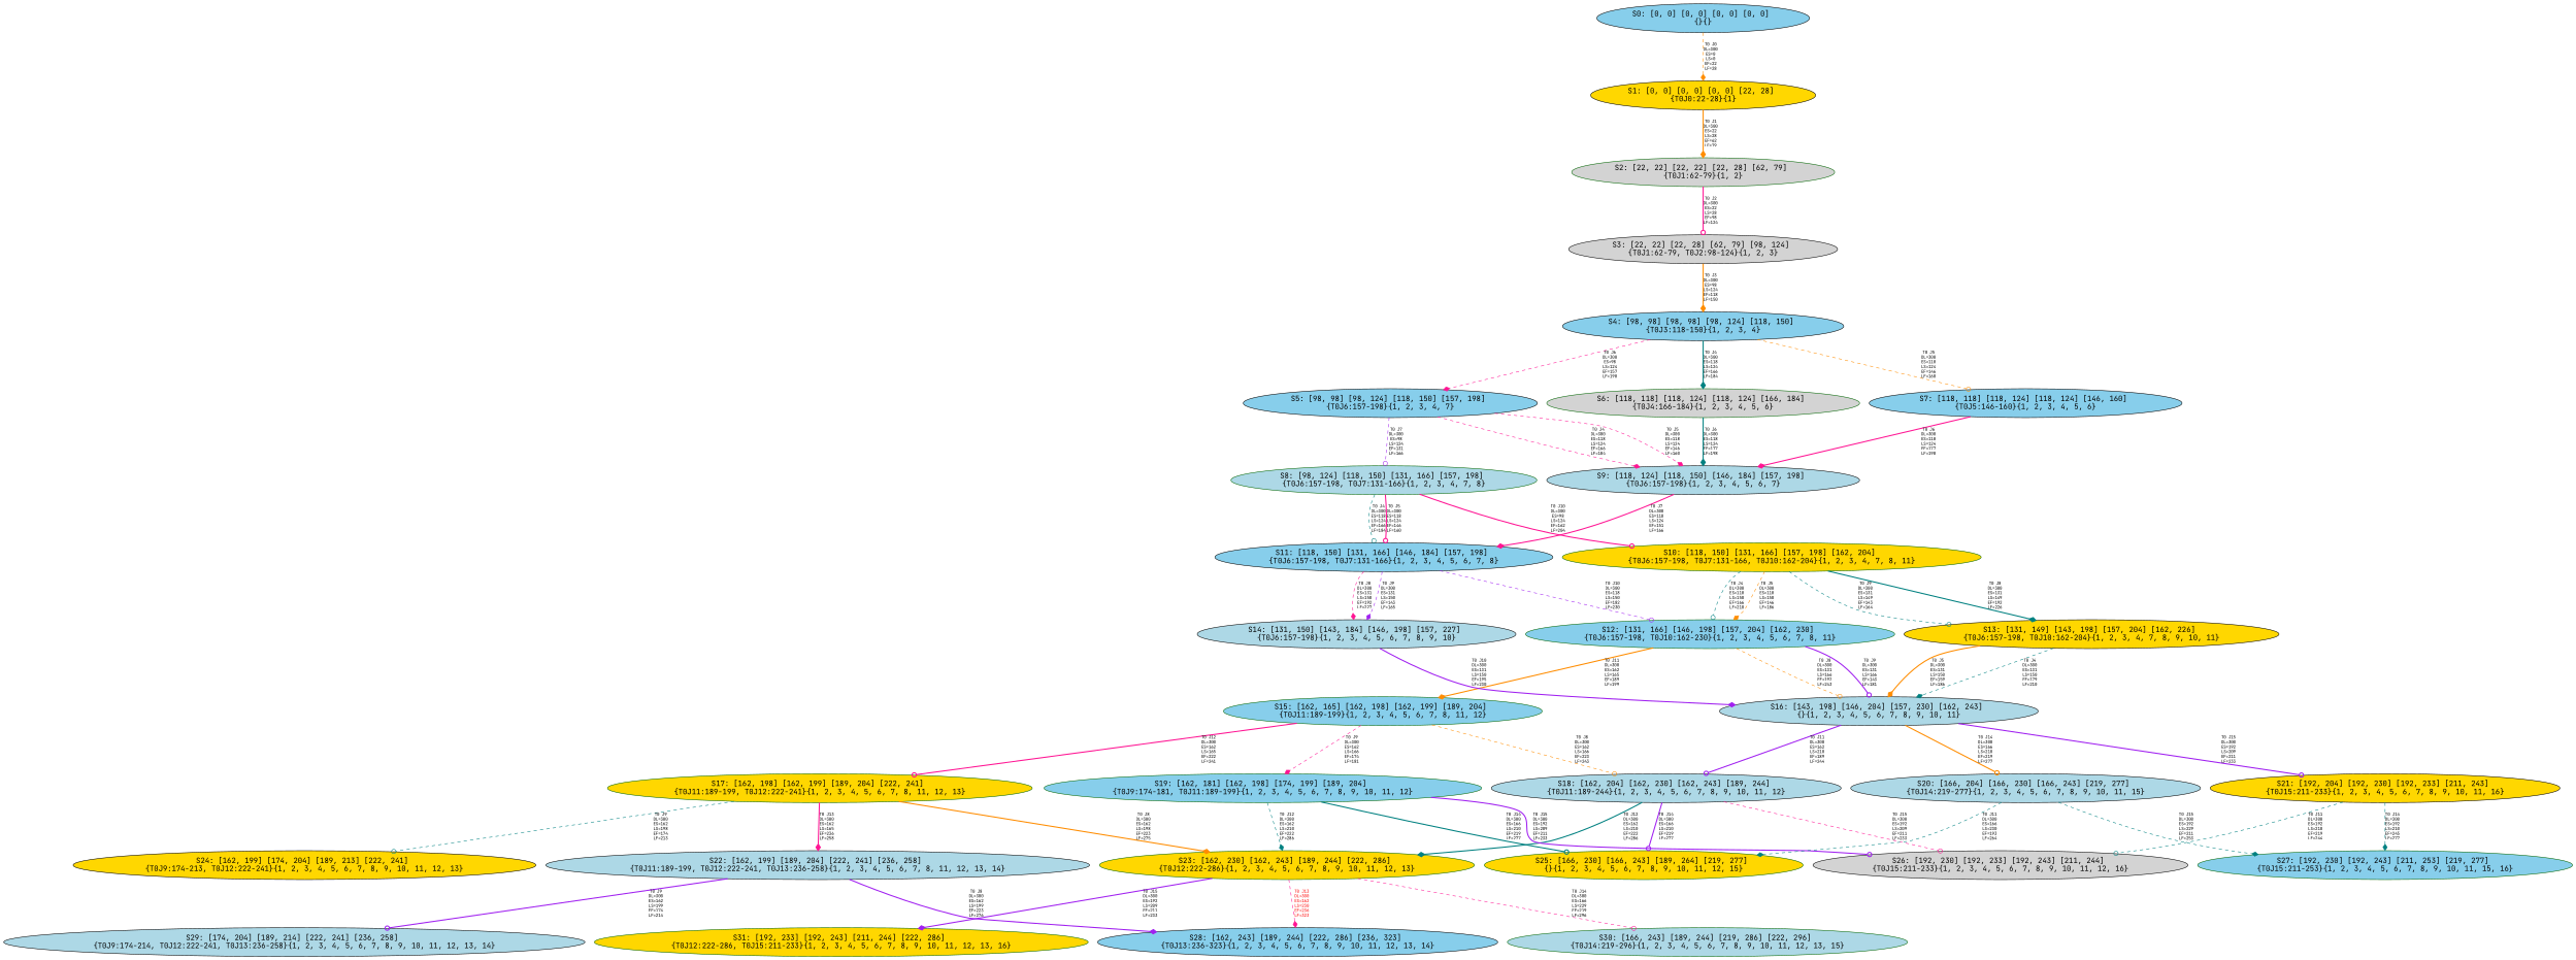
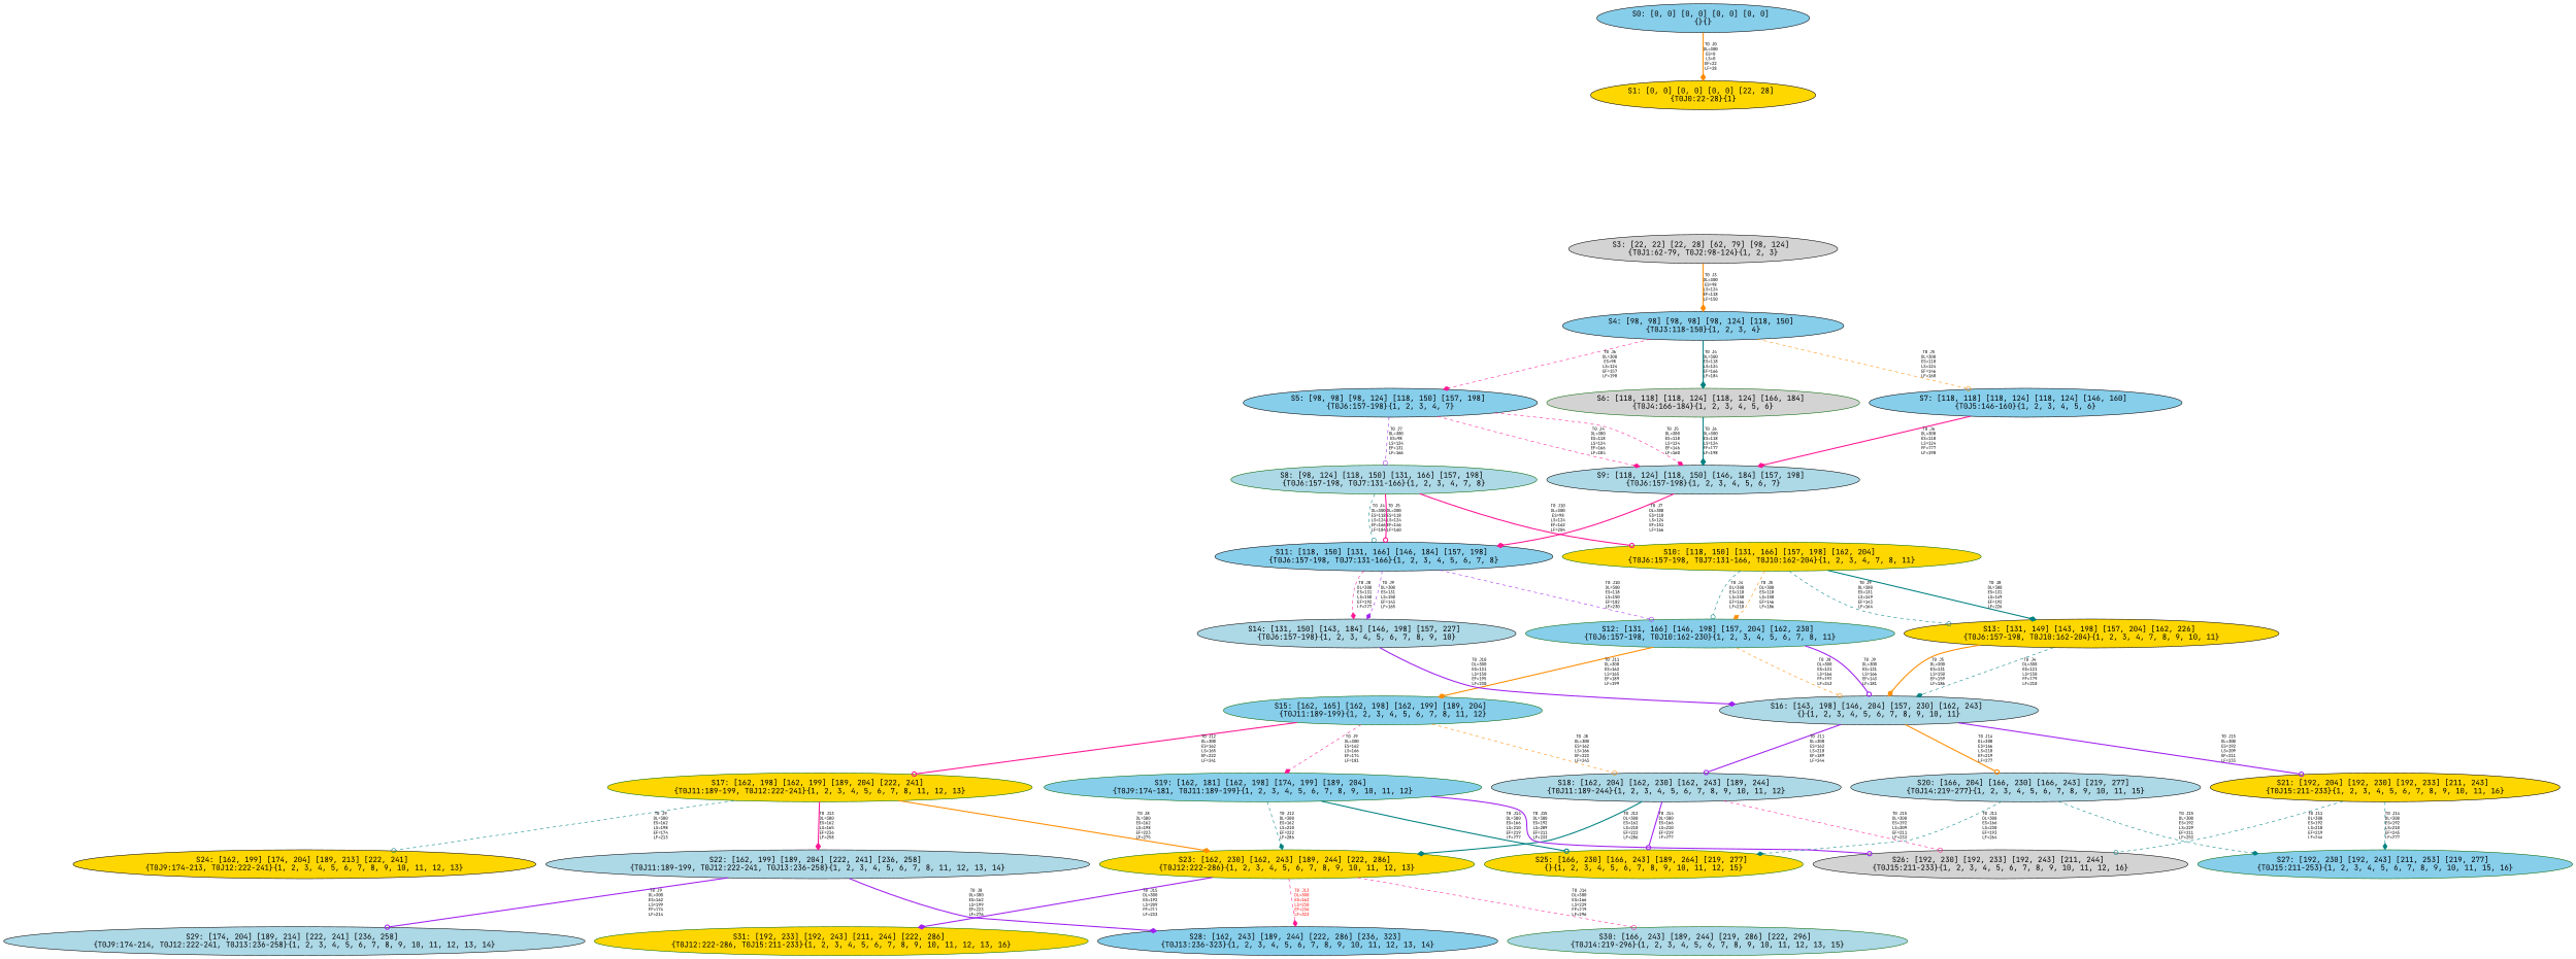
  digraph {
    fontname="JetBrains Mono"
    node [color=black fillcolor=skyblue fontname="JetBrains Mono" style=filled]
    edge [arrowhead=diamond color=deeppink fontname="JetBrains Mono" fontsize=8 style=bold]
    n1 [label="S0: [0, 0] [0, 0] [0, 0] [0, 0] \n{}{}"]
    n2 [fillcolor=gold label="S1: [0, 0] [0, 0] [0, 0] [22, 28] \n{T0J0:22-28}{1}"]
-   n3 [color=darkgreen fillcolor=lightgrey label="S2: [22, 22] [22, 22] [22, 28] [62, 79] \n{T0J1:62-79}{1, 2}"]
    n4 [fillcolor=lightgrey label="S3: [22, 22] [22, 28] [62, 79] [98, 124] \n{T0J1:62-79, T0J2:98-124}{1, 2, 3}"]
    n5 [label="S4: [98, 98] [98, 98] [98, 124] [118, 150] \n{T0J3:118-150}{1, 2, 3, 4}"]
    n6 [label="S5: [98, 98] [98, 124] [118, 150] [157, 198] \n{T0J6:157-198}{1, 2, 3, 4, 7}"]
    n7 [color=darkgreen fillcolor=lightgrey label="S6: [118, 118] [118, 124] [118, 124] [166, 184] \n{T0J4:166-184}{1, 2, 3, 4, 5, 6}"]
    n8 [label="S7: [118, 118] [118, 124] [118, 124] [146, 160] \n{T0J5:146-160}{1, 2, 3, 4, 5, 6}"]
    n9 [color=darkgreen fillcolor=lightblue label="S8: [98, 124] [118, 150] [131, 166] [157, 198] \n{T0J6:157-198, T0J7:131-166}{1, 2, 3, 4, 7, 8}"]
    n10 [fillcolor=lightblue label="S9: [118, 124] [118, 150] [146, 184] [157, 198] \n{T0J6:157-198}{1, 2, 3, 4, 5, 6, 7}"]
    n11 [color=darkgreen fillcolor=gold label="S10: [118, 150] [131, 166] [157, 198] [162, 204] \n{T0J6:157-198, T0J7:131-166, T0J10:162-204}{1, 2, 3, 4, 7, 8, 11}"]
    n12 [label="S11: [118, 150] [131, 166] [146, 184] [157, 198] \n{T0J6:157-198, T0J7:131-166}{1, 2, 3, 4, 5, 6, 7, 8}"]
    n13 [color=darkgreen label="S12: [131, 166] [146, 198] [157, 204] [162, 230] \n{T0J6:157-198, T0J10:162-230}{1, 2, 3, 4, 5, 6, 7, 8, 11}"]
    n14 [fillcolor=gold label="S13: [131, 149] [143, 198] [157, 204] [162, 226] \n{T0J6:157-198, T0J10:162-204}{1, 2, 3, 4, 7, 8, 9, 10, 11}"]
    n15 [fillcolor=lightblue label="S14: [131, 150] [143, 184] [146, 198] [157, 227] \n{T0J6:157-198}{1, 2, 3, 4, 5, 6, 7, 8, 9, 10}"]
    n16 [color=darkgreen label="S15: [162, 165] [162, 198] [162, 199] [189, 204] \n{T0J11:189-199}{1, 2, 3, 4, 5, 6, 7, 8, 11, 12}"]
    n17 [fillcolor=lightblue label="S16: [143, 198] [146, 204] [157, 230] [162, 243] \n{}{1, 2, 3, 4, 5, 6, 7, 8, 9, 10, 11}"]
    n18 [color=darkgreen fillcolor=gold label="S17: [162, 198] [162, 199] [189, 204] [222, 241] \n{T0J11:189-199, T0J12:222-241}{1, 2, 3, 4, 5, 6, 7, 8, 11, 12, 13}"]
    n19 [fillcolor=lightblue label="S18: [162, 204] [162, 230] [162, 243] [189, 244] \n{T0J11:189-244}{1, 2, 3, 4, 5, 6, 7, 8, 9, 10, 11, 12}"]
    n20 [color=darkgreen label="S19: [162, 181] [162, 198] [174, 199] [189, 204] \n{T0J9:174-181, T0J11:189-199}{1, 2, 3, 4, 5, 6, 7, 8, 9, 10, 11, 12}"]
    n21 [fillcolor=lightblue label="S20: [166, 204] [166, 230] [166, 243] [219, 277] \n{T0J14:219-277}{1, 2, 3, 4, 5, 6, 7, 8, 9, 10, 11, 15}"]
    n22 [fillcolor=gold label="S21: [192, 204] [192, 230] [192, 233] [211, 243] \n{T0J15:211-233}{1, 2, 3, 4, 5, 6, 7, 8, 9, 10, 11, 16}"]
    n23 [fillcolor=lightblue label="S22: [162, 199] [189, 204] [222, 241] [236, 258] \n{T0J11:189-199, T0J12:222-241, T0J13:236-258}{1, 2, 3, 4, 5, 6, 7, 8, 11, 12, 13, 14}"]
    n24 [color=darkgreen fillcolor=gold label="S23: [162, 230] [162, 243] [189, 244] [222, 286] \n{T0J12:222-286}{1, 2, 3, 4, 5, 6, 7, 8, 9, 10, 11, 12, 13}"]
    n25 [fillcolor=gold label="S24: [162, 199] [174, 204] [189, 213] [222, 241] \n{T0J9:174-213, T0J12:222-241}{1, 2, 3, 4, 5, 6, 7, 8, 9, 10, 11, 12, 13}"]
    n26 [color=darkgreen fillcolor=gold label="S25: [166, 230] [166, 243] [189, 264] [219, 277] \n{}{1, 2, 3, 4, 5, 6, 7, 8, 9, 10, 11, 12, 15}"]
    n27 [fillcolor=lightgrey label="S26: [192, 230] [192, 233] [192, 243] [211, 244] \n{T0J15:211-233}{1, 2, 3, 4, 5, 6, 7, 8, 9, 10, 11, 12, 16}"]
    n28 [color=darkgreen label="S27: [192, 230] [192, 243] [211, 253] [219, 277] \n{T0J15:211-253}{1, 2, 3, 4, 5, 6, 7, 8, 9, 10, 11, 15, 16}"]
    n29 [label="S28: [162, 243] [189, 244] [222, 286] [236, 323] \n{T0J13:236-323}{1, 2, 3, 4, 5, 6, 7, 8, 9, 10, 11, 12, 13, 14}"]
    n30 [fillcolor=lightblue label="S29: [174, 204] [189, 214] [222, 241] [236, 258] \n{T0J9:174-214, T0J12:222-241, T0J13:236-258}{1, 2, 3, 4, 5, 6, 7, 8, 9, 10, 11, 12, 13, 14}"]
    n31 [color=darkgreen fillcolor=lightblue label="S30: [166, 243] [189, 244] [219, 286] [222, 296] \n{T0J14:219-296}{1, 2, 3, 4, 5, 6, 7, 8, 9, 10, 11, 12, 13, 15}"]
    n32 [color=darkgreen fillcolor=gold label="S31: [192, 233] [192, 243] [211, 244] [222, 286] \n{T0J12:222-286, T0J15:211-233}{1, 2, 3, 4, 5, 6, 7, 8, 9, 10, 11, 12, 13, 16}"]
-   n1 -> n2 [color=darkorange label="T0 J0\nDL=300\nES=0\nLS=0\nEF=22\nLF=28" style=dashed]
-   n2 -> n3 [color=darkorange label="T0 J1\nDL=300\nES=22\nLS=28\nEF=62\nLF=79"]
-   n3 -> n4 [arrowhead=odot label="T0 J2\nDL=300\nES=22\nLS=28\nEF=98\nLF=124"]
+   n1 -> n2 [color=darkorange label="T0 J0\nDL=300\nES=0\nLS=0\nEF=22\nLF=28"]
    n4 -> n5 [color=darkorange label="T0 J3\nDL=300\nES=98\nLS=124\nEF=118\nLF=150"]
    n5 -> n6 [label="T0 J6\nDL=300\nES=98\nLS=124\nEF=157\nLF=198" style=dashed]
    n5 -> n7 [color=teal label="T0 J4\nDL=300\nES=118\nLS=124\nEF=166\nLF=184"]
    n5 -> n8 [arrowhead=odot color=darkorange label="T0 J5\nDL=300\nES=118\nLS=124\nEF=146\nLF=160" style=dashed]
    n6 -> n9 [arrowhead=odot color=purple label="T0 J7\nDL=300\nES=98\nLS=124\nEF=131\nLF=166" style=dashed]
    n6 -> n10 [label="T0 J4\nDL=300\nES=118\nLS=124\nEF=166\nLF=184" style=dashed]
    n6 -> n10 [label="T0 J5\nDL=300\nES=118\nLS=124\nEF=146\nLF=160" style=dashed]
    n7 -> n10 [color=teal label="T0 J6\nDL=300\nES=118\nLS=124\nEF=177\nLF=198"]
    n8 -> n10 [label="T0 J6\nDL=300\nES=118\nLS=124\nEF=177\nLF=198"]
    n9 -> n11 [arrowhead=odot label="T0 J10\nDL=300\nES=98\nLS=124\nEF=162\nLF=204"]
    n9 -> n12 [arrowhead=odot color=teal label="T0 J4\nDL=300\nES=118\nLS=124\nEF=166\nLF=184" style=dashed]
    n9 -> n12 [arrowhead=odot label="T0 J5\nDL=300\nES=118\nLS=124\nEF=146\nLF=160"]
    n10 -> n12 [label="T0 J7\nDL=300\nES=118\nLS=124\nEF=151\nLF=166"]
    n11 -> n13 [arrowhead=odot color=teal label="T0 J4\nDL=300\nES=118\nLS=150\nEF=166\nLF=210" style=dashed]
    n11 -> n13 [color=darkorange label="T0 J5\nDL=300\nES=118\nLS=150\nEF=146\nLF=186" style=dashed]
    n11 -> n14 [color=teal label="T0 J8\nDL=300\nES=131\nLS=149\nEF=192\nLF=226"]
    n11 -> n14 [arrowhead=odot color=teal label="T0 J9\nDL=300\nES=131\nLS=149\nEF=143\nLF=164" style=dashed]
    n12 -> n13 [arrowhead=odot color=purple label="T0 J10\nDL=300\nES=118\nLS=150\nEF=182\nLF=230" style=dashed]
    n12 -> n15 [label="T0 J8\nDL=300\nES=131\nLS=150\nEF=192\nLF=227" style=dashed]
    n12 -> n15 [color=purple label="T0 J9\nDL=300\nES=131\nLS=150\nEF=143\nLF=165" style=dashed]
    n13 -> n16 [color=darkorange label="T0 J11\nDL=300\nES=162\nLS=165\nEF=189\nLF=199"]
    n13 -> n17 [arrowhead=odot color=darkorange label="T0 J8\nDL=300\nES=131\nLS=166\nEF=192\nLF=243" style=dashed]
    n13 -> n17 [arrowhead=odot color=purple label="T0 J9\nDL=300\nES=131\nLS=166\nEF=143\nLF=181"]
    n14 -> n17 [color=teal label="T0 J4\nDL=300\nES=131\nLS=150\nEF=179\nLF=210" style=dashed]
    n14 -> n17 [color=darkorange label="T0 J5\nDL=300\nES=131\nLS=150\nEF=159\nLF=186"]
    n15 -> n17 [color=purple label="T0 J10\nDL=300\nES=131\nLS=150\nEF=195\nLF=230"]
    n16 -> n18 [arrowhead=odot label="T0 J12\nDL=300\nES=162\nLS=165\nEF=222\nLF=241"]
    n16 -> n19 [arrowhead=odot color=darkorange label="T0 J8\nDL=300\nES=162\nLS=166\nEF=223\nLF=243" style=dashed]
    n16 -> n20 [label="T0 J9\nDL=300\nES=162\nLS=166\nEF=174\nLF=181" style=dashed]
    n17 -> n19 [arrowhead=odot color=purple label="T0 J11\nDL=300\nES=162\nLS=210\nEF=189\nLF=244"]
    n17 -> n21 [arrowhead=odot color=darkorange label="T0 J14\nDL=300\nES=166\nLS=210\nEF=219\nLF=277"]
    n17 -> n22 [arrowhead=odot color=purple label="T0 J15\nDL=300\nES=192\nLS=209\nEF=211\nLF=233"]
    n18 -> n23 [label="T0 J13\nDL=300\nES=162\nLS=165\nEF=236\nLF=258"]
    n18 -> n24 [color=darkorange label="T0 J8\nDL=300\nES=162\nLS=198\nEF=223\nLF=275"]
    n18 -> n25 [arrowhead=odot color=teal label="T0 J9\nDL=300\nES=162\nLS=198\nEF=174\nLF=213" style=dashed]
    n19 -> n24 [color=teal label="T0 J12\nDL=300\nES=162\nLS=210\nEF=222\nLF=286"]
    n19 -> n26 [arrowhead=odot color=purple label="T0 J14\nDL=300\nES=166\nLS=210\nEF=219\nLF=277"]
    n19 -> n27 [arrowhead=odot label="T0 J15\nDL=300\nES=192\nLS=209\nEF=211\nLF=233" style=dashed]
    n20 -> n24 [color=teal label="T0 J12\nDL=300\nES=162\nLS=210\nEF=222\nLF=286" style=dashed]
    n20 -> n26 [arrowhead=odot color=teal label="T0 J14\nDL=300\nES=166\nLS=210\nEF=219\nLF=277"]
    n20 -> n27 [arrowhead=odot color=purple label="T0 J15\nDL=300\nES=192\nLS=209\nEF=211\nLF=233"]
    n21 -> n26 [color=teal label="T0 J11\nDL=300\nES=166\nLS=230\nEF=193\nLF=264" style=dashed]
    n21 -> n28 [color=teal label="T0 J15\nDL=300\nES=192\nLS=229\nEF=211\nLF=253" style=dashed]
    n22 -> n27 [arrowhead=odot color=teal label="T0 J11\nDL=300\nES=192\nLS=210\nEF=219\nLF=244" style=dashed]
    n22 -> n28 [color=teal label="T0 J14\nDL=300\nES=192\nLS=210\nEF=245\nLF=277" style=dashed]
    n23 -> n29 [color=purple label="T0 J8\nDL=300\nES=162\nLS=199\nEF=223\nLF=276"]
    n23 -> n30 [arrowhead=odot color=purple label="T0 J9\nDL=300\nES=162\nLS=199\nEF=174\nLF=214"]
    n24 -> n29 [fontcolor=Red label="T0 J13\nDL=300\nES=162\nLS=230\nEF=236\nLF=323" style=dashed]
    n24 -> n31 [arrowhead=odot label="T0 J14\nDL=300\nES=166\nLS=229\nEF=219\nLF=296" style=dashed]
    n24 -> n32 [color=purple label="T0 J15\nDL=300\nES=192\nLS=209\nEF=211\nLF=233"]
  }
